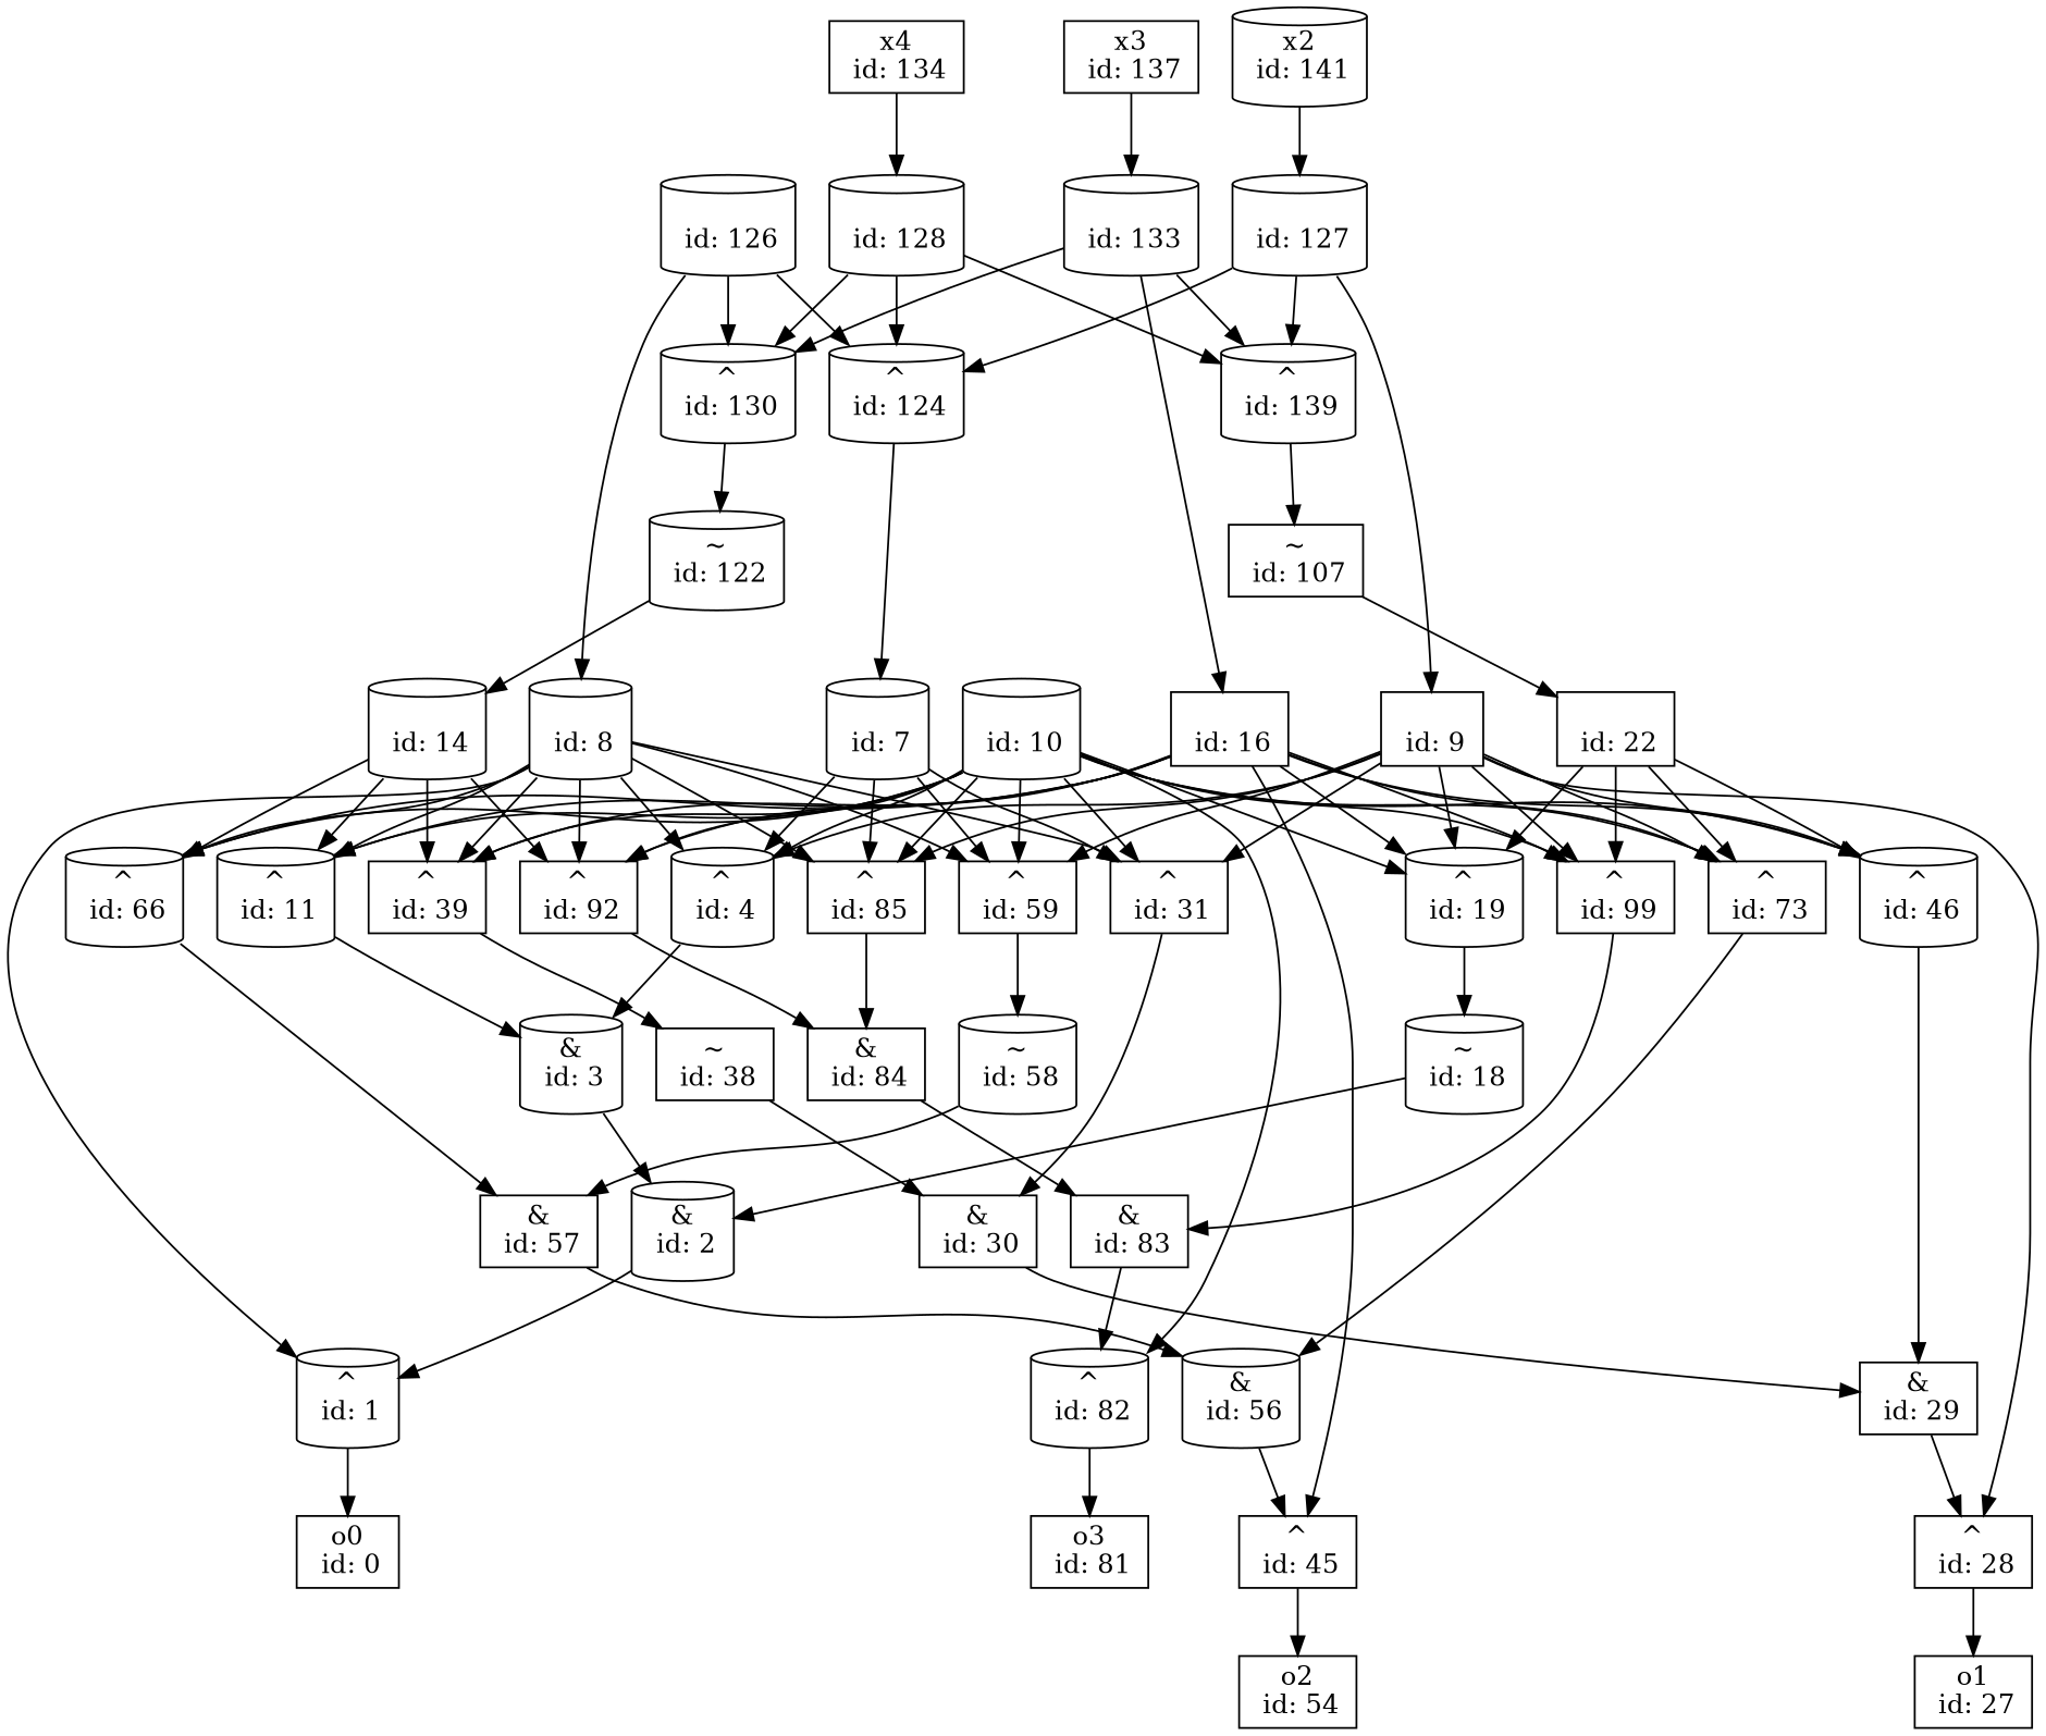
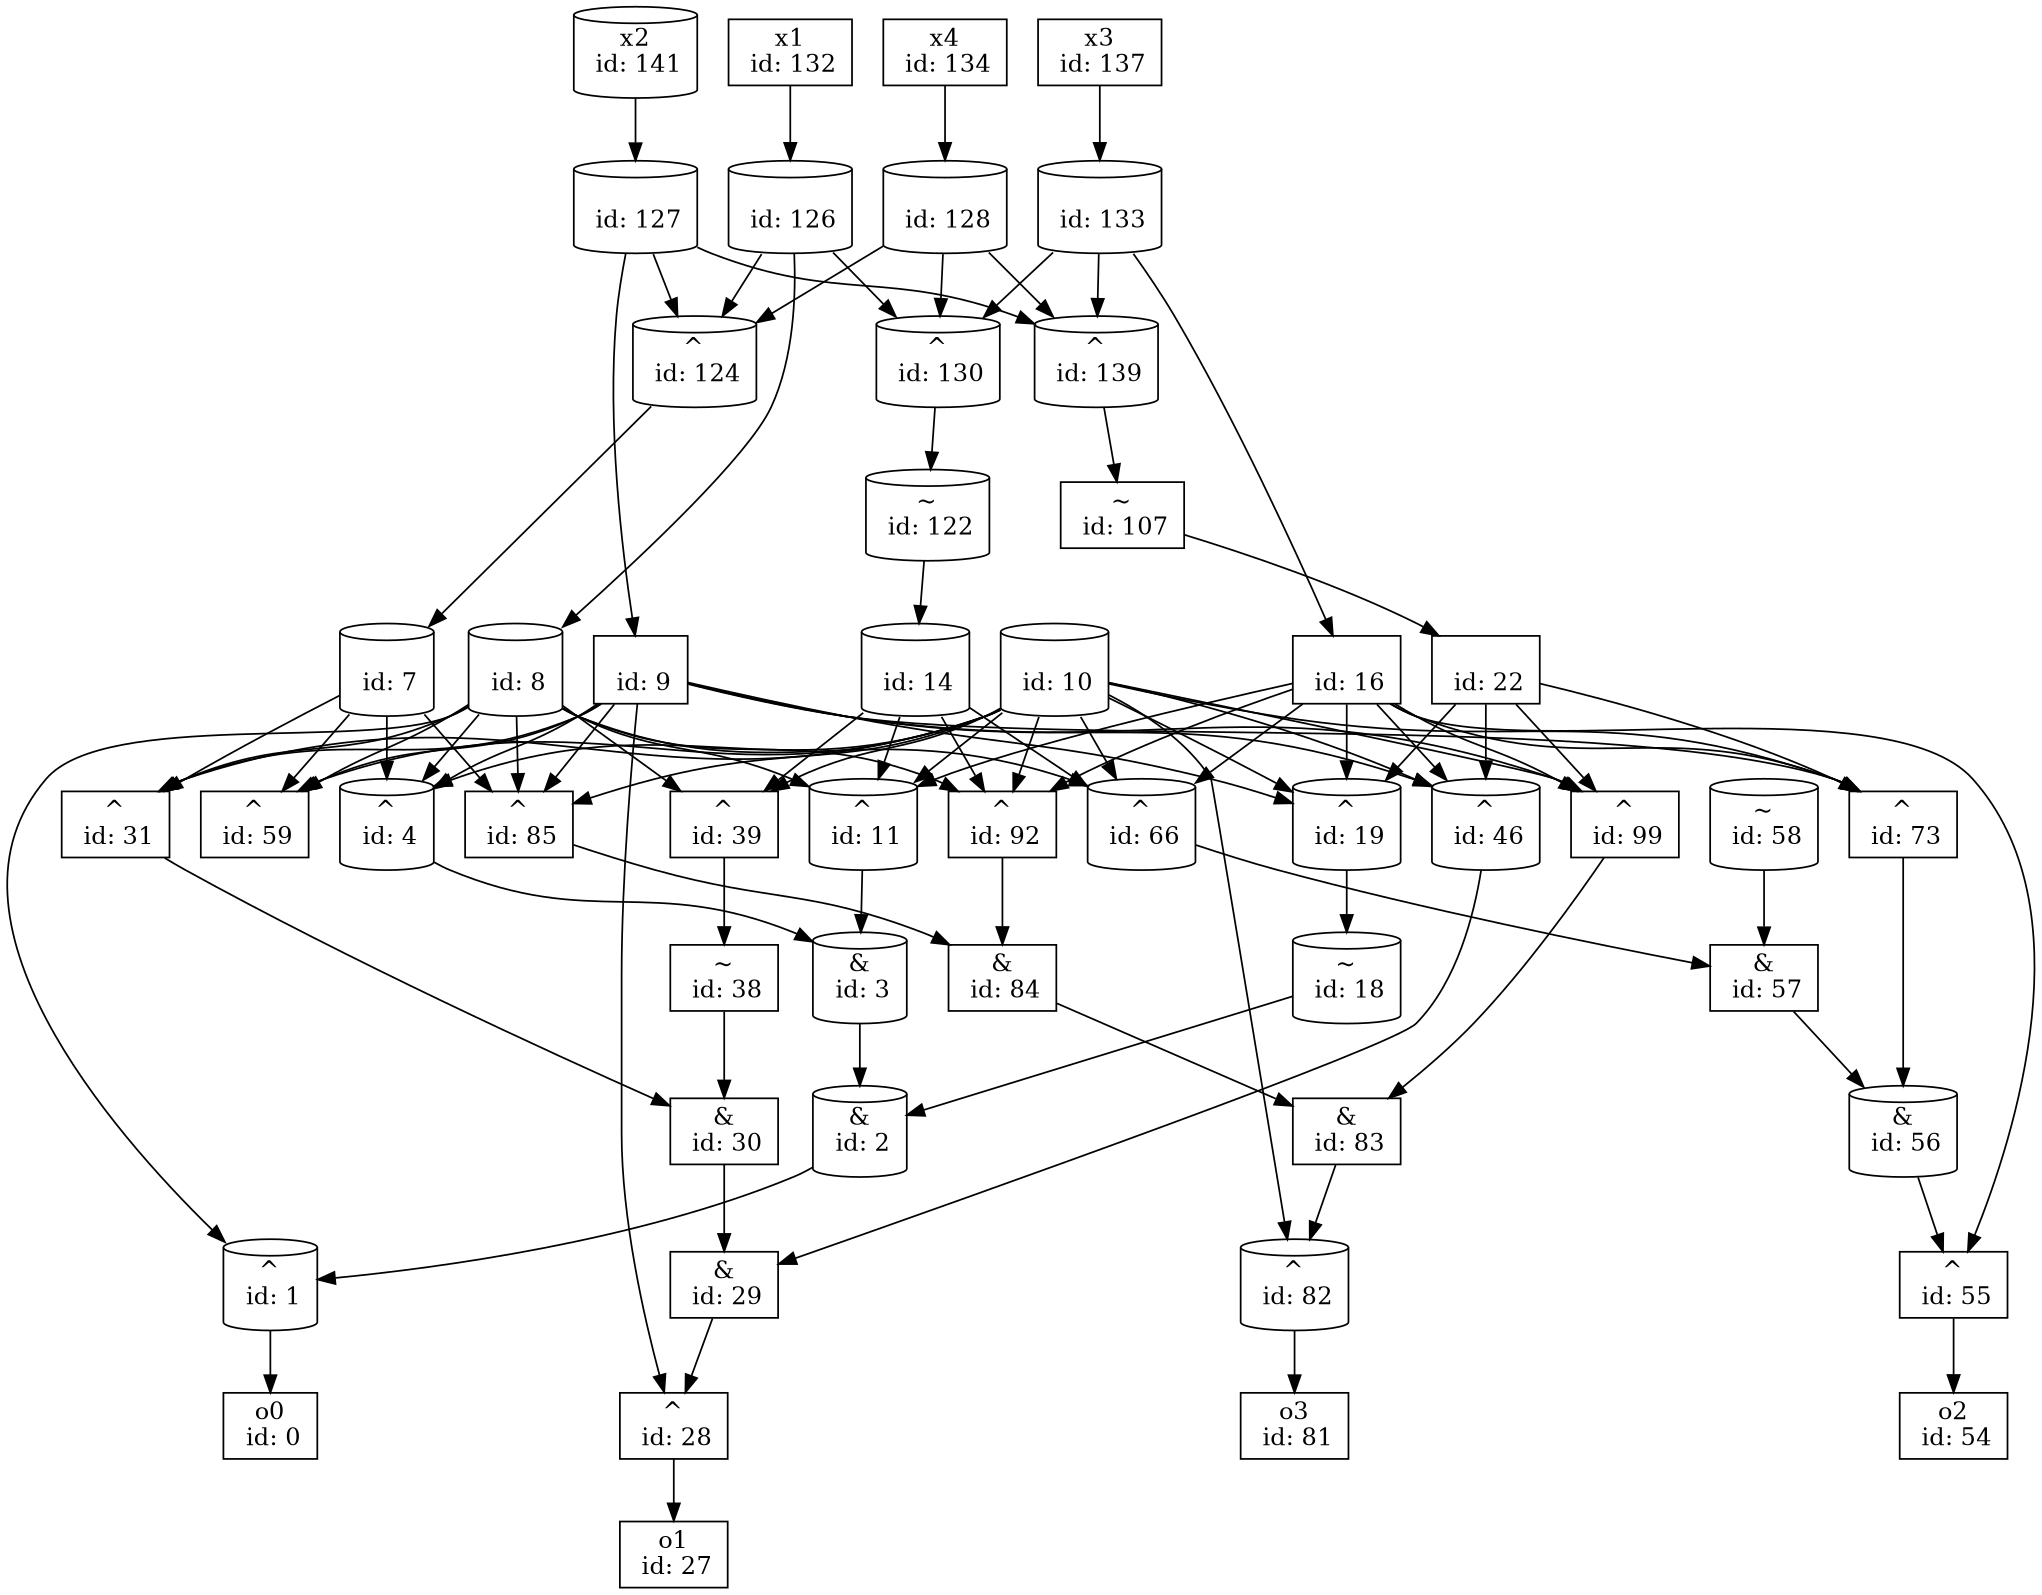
  digraph {
    node [shape=box]
    n1 [label="o0\n id: 0"]
    n2 [label="^\n id: 1" shape=cylinder]
    n3 [label="&\n id: 2" shape=cylinder]
    n4 [label="&\n id: 3" shape=cylinder]
    n5 [label="^\n id: 4" shape=cylinder]
    n6 [label="\n id: 7" shape=cylinder]
    n7 [label="^\n id: 31"]
    n8 [label="^\n id: 59"]
    n9 [label="^\n id: 85"]
    n10 [label="&\n id: 30"]
    n11 [label="~\n id: 58" shape=cylinder]
    n12 [label="&\n id: 84"]
    n13 [label="\n id: 8" shape=cylinder]
    n14 [label="^\n id: 11" shape=cylinder]
    n15 [label="^\n id: 39"]
    n16 [label="^\n id: 66" shape=cylinder]
    n17 [label="^\n id: 92"]
    n18 [label="~\n id: 38"]
    n19 [label="&\n id: 57"]
    n20 [label="\n id: 9"]
    n21 [label="^\n id: 19" shape=cylinder]
    n22 [label="^\n id: 28"]
    n23 [label="^\n id: 46" shape=cylinder]
    n24 [label="^\n id: 73"]
    n25 [label="^\n id: 99"]
    n26 [label="~\n id: 18" shape=cylinder]
    n27 [label="o1\n id: 27"]
    n28 [label="&\n id: 29"]
    n29 [label="&\n id: 56" shape=cylinder]
    n30 [label="&\n id: 83"]
    n31 [label="\n id: 10" shape=cylinder]
    n32 [label="^\n id: 82" shape=cylinder]
    n33 [label="o3\n id: 81"]
    n34 [label="\n id: 14" shape=cylinder]
    n35 [label="\n id: 16"]
-   n36 [label="^\n id: 45"]
+   n36 [label="^\n id: 55"]
    n37 [label="o2\n id: 54"]
    n38 [label="\n id: 22"]
    n39 [label="~\n id: 107"]
    n40 [label="~\n id: 122" shape=cylinder]
    n41 [label="^\n id: 124" shape=cylinder]
    n42 [label="\n id: 126" shape=cylinder]
    n43 [label="^\n id: 130" shape=cylinder]
    n44 [label="\n id: 127" shape=cylinder]
    n45 [label="^\n id: 139" shape=cylinder]
    n46 [label="\n id: 128" shape=cylinder]
    n47 [label="\n id: 133" shape=cylinder]
+   n48 [label="x1\n id: 132"]
    n49 [label="x2\n id: 141" shape=cylinder]
    n50 [label="x4\n id: 134"]
    n51 [label="x3\n id: 137"]
    n2 -> n1
    n3 -> n2
    n4 -> n3
    n5 -> n4
    n6 -> n5
    n6 -> n7
    n6 -> n8
    n6 -> n9
    n7 -> n10
-   n8 -> n11
    n9 -> n12
    n10 -> n28
    n11 -> n19
    n12 -> n30
    n13 -> n2
    n13 -> n5
    n13 -> n7
    n13 -> n8
    n13 -> n9
    n13 -> n14
    n13 -> n15
    n13 -> n16
    n13 -> n17
    n14 -> n4
    n15 -> n18
    n16 -> n19
    n17 -> n12
    n18 -> n10
    n19 -> n29
    n20 -> n5
    n20 -> n7
    n20 -> n8
    n20 -> n9
    n20 -> n21
    n20 -> n22
    n20 -> n23
    n20 -> n24
    n20 -> n25
    n21 -> n26
    n22 -> n27
    n23 -> n28
    n24 -> n29
    n25 -> n30
    n26 -> n3
    n28 -> n22
    n29 -> n36
    n30 -> n32
    n31 -> n5
    n31 -> n7
    n31 -> n8
    n31 -> n9
    n31 -> n14
    n31 -> n15
    n31 -> n16
    n31 -> n17
    n31 -> n21
    n31 -> n23
    n31 -> n24
    n31 -> n25
    n31 -> n32
    n32 -> n33
    n34 -> n14
    n34 -> n15
    n34 -> n16
    n34 -> n17
    n35 -> n14
-   n35 -> n15
    n35 -> n16
    n35 -> n17
    n35 -> n21
    n35 -> n23
    n35 -> n24
    n35 -> n25
    n35 -> n36
    n36 -> n37
    n38 -> n21
    n38 -> n23
    n38 -> n24
    n38 -> n25
    n39 -> n38
    n40 -> n34
    n41 -> n6
    n42 -> n13
    n42 -> n41
    n42 -> n43
    n43 -> n40
    n44 -> n20
    n44 -> n41
    n44 -> n45
    n45 -> n39
    n46 -> n41
    n46 -> n43
    n46 -> n45
    n47 -> n35
    n47 -> n43
    n47 -> n45
+   n48 -> n42
    n49 -> n44
    n50 -> n46
    n51 -> n47
  }
